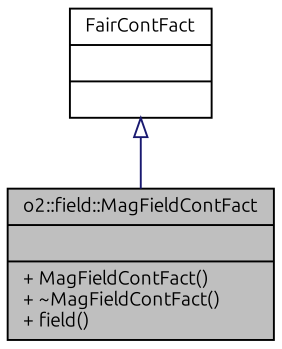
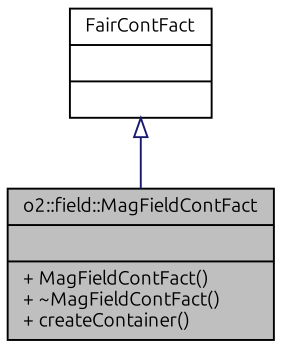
  digraph {
    fontname=Ubuntu
    node [color=black fontname=Ubuntu fontsize=10 shape=record]
-   n1 [fillcolor=grey75 fontcolor=black height=0.2 label="{o2::field::MagFieldContFact\n||+ MagFieldContFact()\l+ ~MagFieldContFact()\l+ field()\l}" style=filled width=0.4]
+   n1 [fillcolor=grey75 fontcolor=black height=0.2 label="{o2::field::MagFieldContFact\n||+ MagFieldContFact()\l+ ~MagFieldContFact()\l+ createContainer()\l}" style=filled width=0.4]
    n2 [height=0.2 label="{FairContFact\n||}" width=0.4]
    n2 -> n1 [arrowtail=onormal color=midnightblue dir=back fontname=Ubuntu fontsize=10 labelfontname=Helvetica labelfontsize=10 style=solid]
  }
